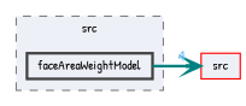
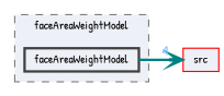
  digraph {
    compound=true
    rankdir=LR
    fontname="Patrick Hand"
    node [fillcolor="#edf0f7" fontname="Patrick Hand" fontsize=10 shape=box]
    n1 [color=grey25 height=0.2 label=faceAreaWeightModel style="filled,bold" width=0.4]
    n2 [color=red height=0.2 label=src style=filled width=0.4]
    subgraph cluster_1 {
      bgcolor="#edf0f7"
      fontsize=10
-     label=src
+     label=faceAreaWeightModel
      pencolor=grey50
      style="filled,dashed"
      n1
    }
    n1 -> n2 [color=teal fontcolor=steelblue1 fontname="Patrick Hand" fontsize=10 headlabel=4 labeldistance=1.5 labelfontname=Helvetica labelfontsize=10 style=bold arrowhead=vee]
  }
